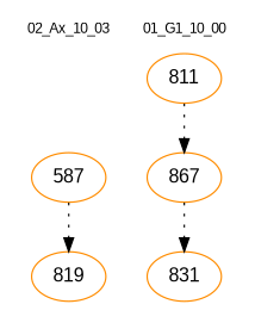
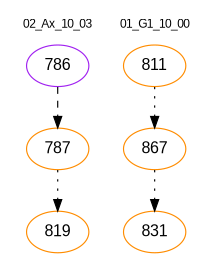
  digraph {
    fontname="Liberation Sans"
    node [color=darkorange fontname="Liberation Sans"]
    edge [color=black fontname="Liberation Sans" style=dotted]
-   n2 [label=587]
+   n1 [color=purple label=786]
+   n2 [label=787]
    n3 [label=819]
    n4 [label=811]
    n5 [label=867]
    n6 [label=831]
    subgraph cluster_1 {
      color=white
      fontsize=10
      label="02_Ax_10_03"
+     n1
      n2
      n3
    }
    subgraph cluster_2 {
      color=white
      fontsize=10
      label="01_G1_10_00"
      n4
      n5
      n6
    }
+   n1 -> n2 [style=dashed]
    n2 -> n3
    n4 -> n5
    n5 -> n6
  }
